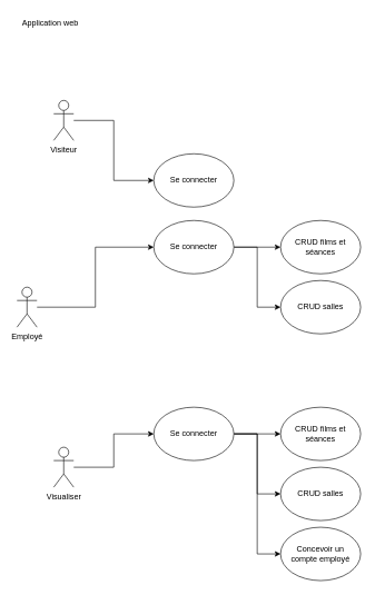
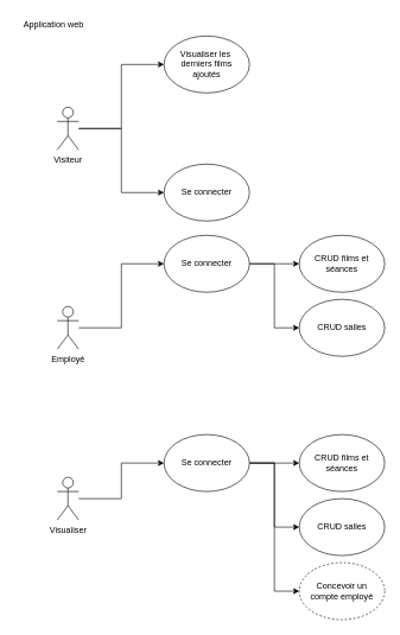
  <mxCell id="0" />
  <mxCell id="1" parent="0" />
  <mxCell id="2" value="Application web" style="text;html=1;align=center;verticalAlign=middle;whiteSpace=wrap;rounded=0;" vertex="1" parent="1"><mxGeometry width="110" height="30" as="geometry" x="20" y="20" /></mxCell>
+ <mxCell id="3" style="edgeStyle=orthogonalEdgeStyle;rounded=0;orthogonalLoop=1;jettySize=auto;html=1;entryX=0;entryY=0.5;entryDx=0;entryDy=0;" edge="1" parent="1" source="5" target="6"><mxGeometry relative="1" as="geometry" /></mxCell>
  <mxCell id="4" style="edgeStyle=orthogonalEdgeStyle;rounded=0;orthogonalLoop=1;jettySize=auto;html=1;entryX=0;entryY=0.5;entryDx=0;entryDy=0;" edge="1" parent="1" source="5" target="12"><mxGeometry relative="1" as="geometry" /></mxCell>
  <mxCell id="5" value="Visiteur" style="shape=umlActor;verticalLabelPosition=bottom;verticalAlign=top;html=1;outlineConnect=0;" vertex="1" parent="1"><mxGeometry x="80" y="150" width="30" height="60" as="geometry" /></mxCell>
+ <mxCell id="6" value="Visualiser les&amp;nbsp;&lt;div&gt;derniers films&lt;/div&gt;&lt;div&gt;ajoutés&lt;/div&gt;" style="ellipse;whiteSpace=wrap;html=1;" vertex="1" parent="1"><mxGeometry x="230" y="50" width="120" height="80" as="geometry" /></mxCell>
  <mxCell id="7" style="edgeStyle=orthogonalEdgeStyle;rounded=0;orthogonalLoop=1;jettySize=auto;html=1;entryX=0;entryY=0.5;entryDx=0;entryDy=0;" edge="1" parent="1" source="8" target="17"><mxGeometry relative="1" as="geometry" /></mxCell>
- <mxCell id="8" value="Employé" style="shape=umlActor;verticalLabelPosition=bottom;verticalAlign=top;html=1;outlineConnect=0;" vertex="1" parent="1"><mxGeometry x="25" y="430" width="30" height="60" as="geometry" /></mxCell>
+ <mxCell id="8" value="Employé" style="shape=umlActor;verticalLabelPosition=bottom;verticalAlign=top;html=1;outlineConnect=0;" vertex="1" parent="1"><mxGeometry x="80" y="430" width="30" height="60" as="geometry" /></mxCell>
  <mxCell id="9" style="edgeStyle=orthogonalEdgeStyle;rounded=0;orthogonalLoop=1;jettySize=auto;html=1;entryX=0;entryY=0.5;entryDx=0;entryDy=0;" edge="1" parent="1" source="10" target="21"><mxGeometry relative="1" as="geometry" /></mxCell>
  <mxCell id="10" value="Visualiser" style="shape=umlActor;verticalLabelPosition=bottom;verticalAlign=top;html=1;outlineConnect=0;" vertex="1" parent="1"><mxGeometry x="80" y="670" width="30" height="60" as="geometry" /></mxCell>
  <mxCell id="11" value="CRUD films et séances" style="ellipse;whiteSpace=wrap;html=1;" vertex="1" parent="1"><mxGeometry x="420" y="330" width="120" height="80" as="geometry" /></mxCell>
  <mxCell id="12" value="Se connecter" style="ellipse;whiteSpace=wrap;html=1;" vertex="1" parent="1"><mxGeometry x="230" y="230" width="120" height="80" as="geometry" /></mxCell>
  <mxCell id="13" value="CRUD salles" style="ellipse;whiteSpace=wrap;html=1;" vertex="1" parent="1"><mxGeometry x="420" y="420" width="120" height="80" as="geometry" /></mxCell>
- <mxCell id="14" value="Concevoir un&lt;div&gt;compte employé&lt;/div&gt;" style="ellipse;whiteSpace=wrap;html=1;" vertex="1" parent="1"><mxGeometry x="420" y="790" width="120" height="80" as="geometry" /></mxCell>
+ <mxCell id="14" value="Concevoir un&lt;div&gt;compte employé&lt;/div&gt;" style="ellipse;whiteSpace=wrap;html=1;dashed=1;" vertex="1" parent="1"><mxGeometry x="420" y="790" width="120" height="80" as="geometry" /></mxCell>
  <mxCell id="15" style="edgeStyle=orthogonalEdgeStyle;rounded=0;orthogonalLoop=1;jettySize=auto;html=1;entryX=0;entryY=0.5;entryDx=0;entryDy=0;" edge="1" parent="1" source="17" target="11"><mxGeometry relative="1" as="geometry" /></mxCell>
  <mxCell id="16" style="edgeStyle=orthogonalEdgeStyle;rounded=0;orthogonalLoop=1;jettySize=auto;html=1;entryX=0;entryY=0.5;entryDx=0;entryDy=0;" edge="1" parent="1" source="17" target="13"><mxGeometry relative="1" as="geometry" /></mxCell>
  <mxCell id="17" value="Se connecter" style="ellipse;whiteSpace=wrap;html=1;" vertex="1" parent="1"><mxGeometry x="230" y="330" width="120" height="80" as="geometry" /></mxCell>
  <mxCell id="18" style="edgeStyle=orthogonalEdgeStyle;rounded=0;orthogonalLoop=1;jettySize=auto;html=1;entryX=0;entryY=0.5;entryDx=0;entryDy=0;" edge="1" parent="1" source="21" target="22"><mxGeometry relative="1" as="geometry" /></mxCell>
  <mxCell id="19" style="edgeStyle=orthogonalEdgeStyle;rounded=0;orthogonalLoop=1;jettySize=auto;html=1;entryX=0;entryY=0.5;entryDx=0;entryDy=0;" edge="1" parent="1" source="21" target="23"><mxGeometry relative="1" as="geometry" /></mxCell>
  <mxCell id="20" style="edgeStyle=orthogonalEdgeStyle;rounded=0;orthogonalLoop=1;jettySize=auto;html=1;entryX=0;entryY=0.5;entryDx=0;entryDy=0;" edge="1" parent="1" source="21" target="14"><mxGeometry relative="1" as="geometry" /></mxCell>
  <mxCell id="21" value="Se connecter" style="ellipse;whiteSpace=wrap;html=1;" vertex="1" parent="1"><mxGeometry x="230" y="610" width="120" height="80" as="geometry" /></mxCell>
  <mxCell id="22" value="CRUD films et séances" style="ellipse;whiteSpace=wrap;html=1;" vertex="1" parent="1"><mxGeometry x="420" y="610" width="120" height="80" as="geometry" /></mxCell>
  <mxCell id="23" value="CRUD salles" style="ellipse;whiteSpace=wrap;html=1;" vertex="1" parent="1"><mxGeometry x="420" y="700" width="120" height="80" as="geometry" /></mxCell>
